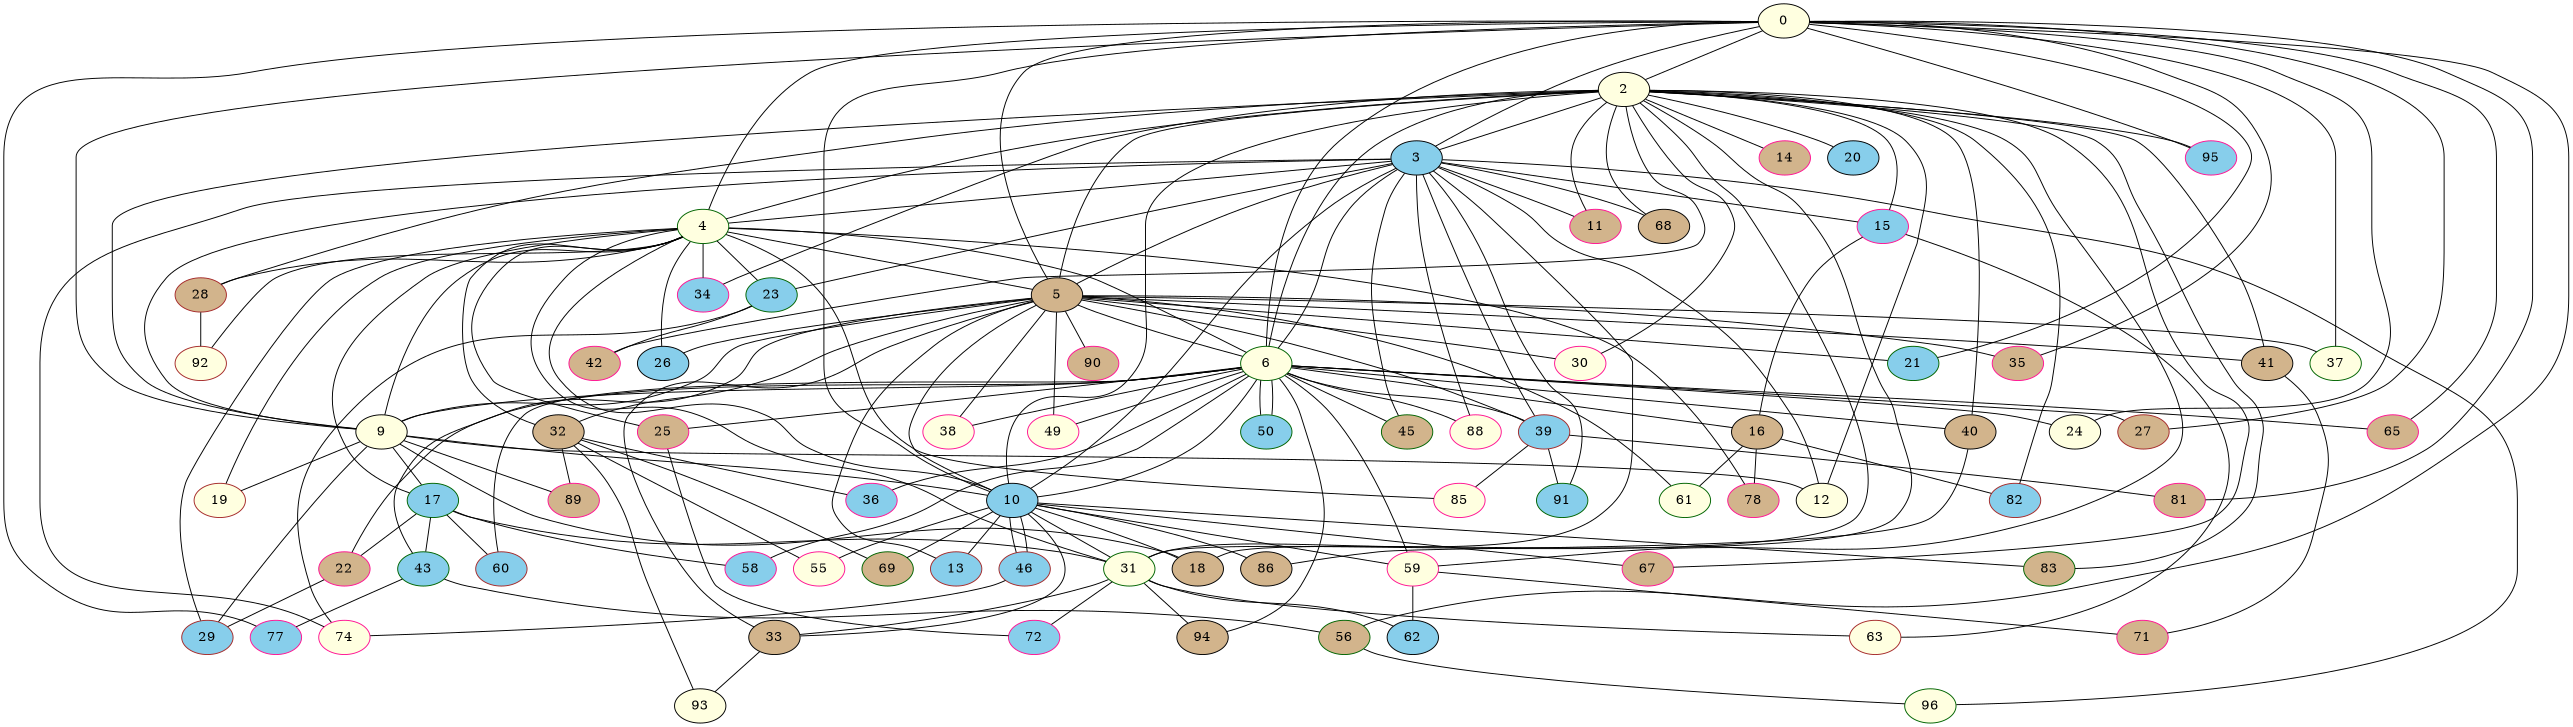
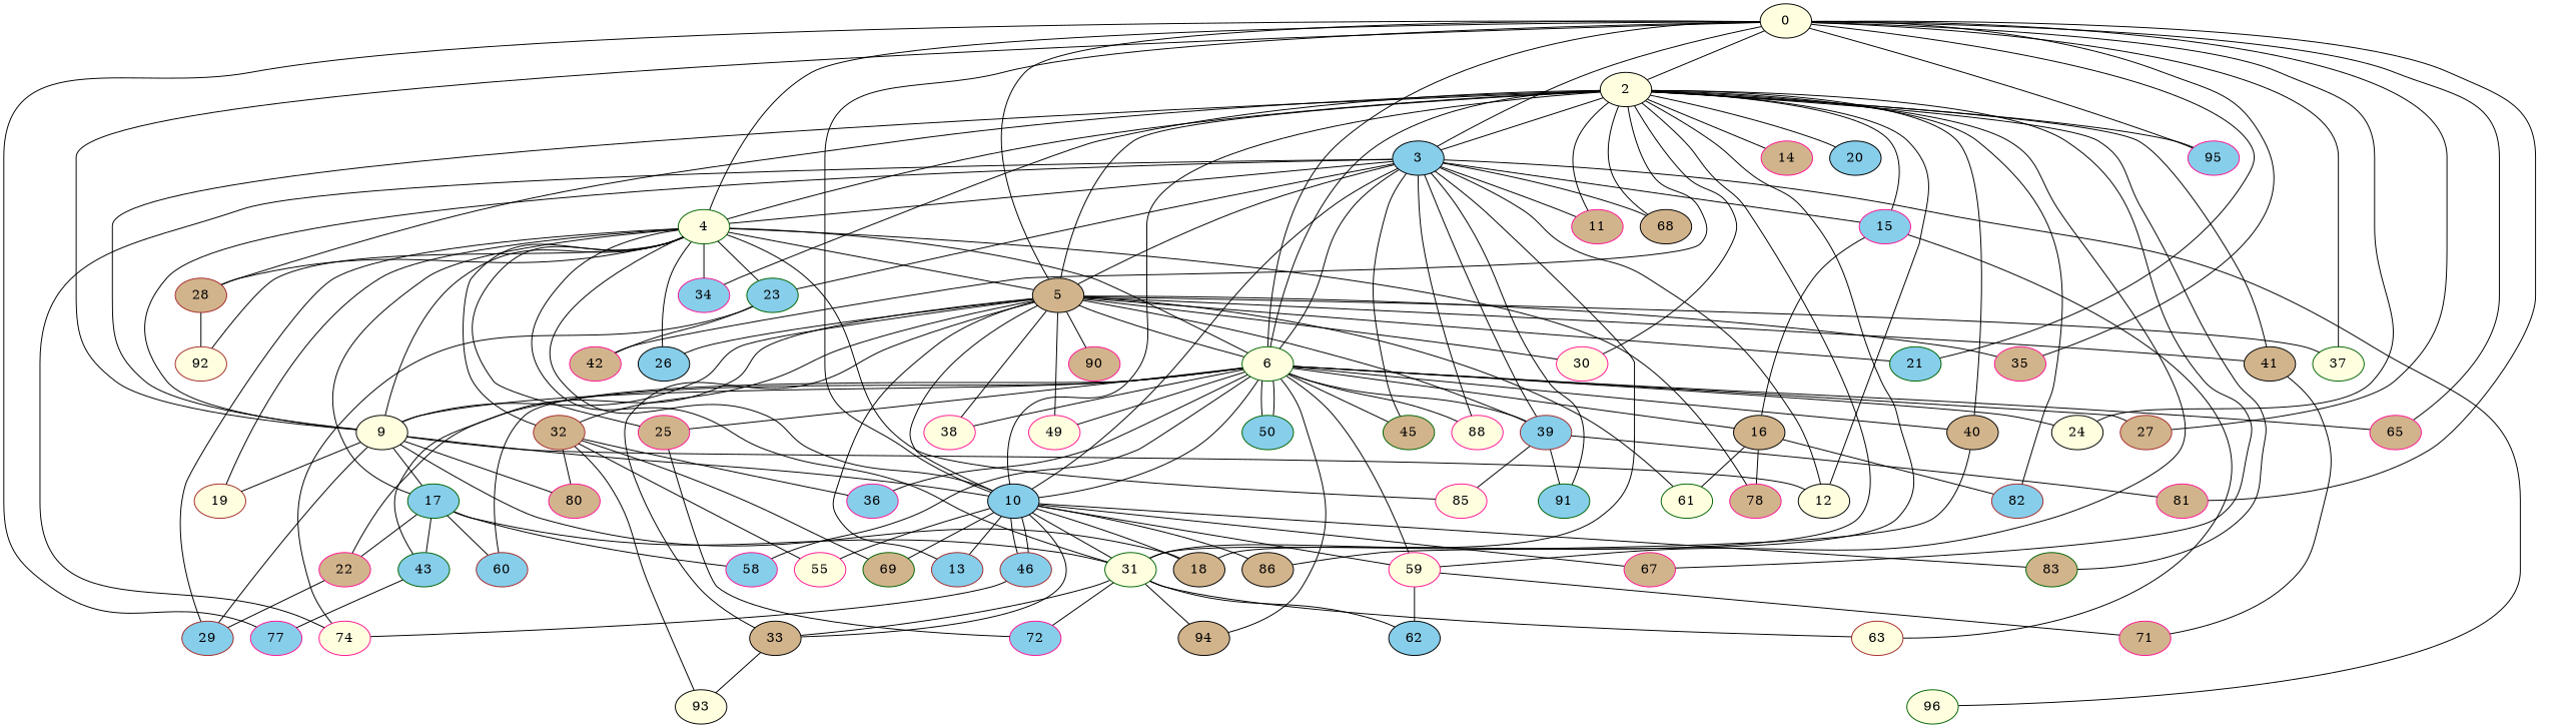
  graph {
    node [color=deeppink fillcolor=tan style=filled]
    n1 [color=black fillcolor=lightyellow label=0 super="+54"]
    2 [color=black fillcolor=lightyellow super="+7"]
    3 [color=black fillcolor=skyblue super="+57"]
    4 [color=darkgreen fillcolor=lightyellow super="+66"]
    5 [color=black super="+8"]
    6 [color=darkgreen fillcolor=lightyellow super="+73"]
    9 [color=black fillcolor=lightyellow super="+52"]
    10 [color=black fillcolor=skyblue super="+47"]
    21 [color=darkgreen fillcolor=skyblue]
    24 [color=black fillcolor=lightyellow]
    27 [color=brown]
    35 [super="+97"]
    37 [color=darkgreen fillcolor=lightyellow]
-   56 [color=darkgreen]
    65
    77 [fillcolor=skyblue]
    81
    95 [fillcolor=skyblue]
    11
    12 [color=black fillcolor=lightyellow super="+79"]
    14
    15 [fillcolor=skyblue]
    18 [color=black]
    20 [color=black fillcolor=skyblue]
    28 [color=brown super="+84"]
    30 [fillcolor=lightyellow]
    31 [color=darkgreen fillcolor=lightyellow super="+53"]
    34 [fillcolor=skyblue]
    40 [color=black]
    41 [color=black super="+89"]
    42
    59 [fillcolor=lightyellow super="+70"]
    67
    68 [color=black]
    82 [color=brown fillcolor=skyblue]
    83 [color=darkgreen]
    23 [color=darkgreen fillcolor=skyblue]
    39 [color=brown fillcolor=skyblue super="+64"]
    45 [color=darkgreen]
    74 [fillcolor=lightyellow super="+87"]
    88 [fillcolor=lightyellow]
    91 [color=darkgreen fillcolor=skyblue]
    96 [color=darkgreen fillcolor=lightyellow]
    17 [color=darkgreen fillcolor=skyblue super="+75"]
    19 [color=brown fillcolor=lightyellow]
    25 [super="+48"]
    26 [color=black fillcolor=skyblue]
    29 [color=brown fillcolor=skyblue]
-   32 [color=black]
+   32 [color=brown]
    78
    85 [fillcolor=lightyellow]
    92 [color=brown fillcolor=lightyellow]
    13 [color=brown fillcolor=skyblue]
    33 [color=black super="+36"]
    38 [fillcolor=lightyellow]
    43 [color=darkgreen fillcolor=skyblue]
    49 [fillcolor=lightyellow]
    61 [color=darkgreen fillcolor=lightyellow]
    90
    16 [color=black]
    22 [super="+44"]
    50 [color=darkgreen fillcolor=skyblue]
    58 [fillcolor=skyblue]
    60 [color=brown fillcolor=skyblue]
    n65 [fillcolor=skyblue label=36]
    94 [color=black]
-   80 [label=89]
+   80
    46 [color=brown fillcolor=skyblue]
    55 [fillcolor=lightyellow]
    69 [color=darkgreen]
    86 [color=black]
    63 [color=brown fillcolor=lightyellow]
    72 [fillcolor=skyblue]
    62 [color=black fillcolor=skyblue]
    71
    93 [color=black fillcolor=lightyellow]
    n1 -- 2 [weight=2]
    n1 -- 3
    n1 -- 4
    n1 -- 5 [weight=2]
    n1 -- 6
    n1 -- 9
    n1 -- 10
    n1 -- 21 [weight=2]
    n1 -- 24
    n1 -- 27
    n1 -- 35
    n1 -- 37
-   n1 -- 56
    n1 -- 65
    n1 -- 77
    n1 -- 81
    n1 -- 95
    2 -- 3 [weight=2]
    2 -- 4 [weight=2]
    2 -- 5 [weight=4]
    2 -- 6 [weight=2]
    2 -- 9 [weight=2]
    2 -- 10 [weight=3]
    2 -- 95
    2 -- 11
    2 -- 12
    2 -- 14 [weight=2]
    2 -- 15
    2 -- 18
    2 -- 20 [weight=2]
    2 -- 28
    2 -- 30
    2 -- 31
    2 -- 34
    2 -- 40
    2 -- 41 [weight=2]
    2 -- 42
    2 -- 59
    2 -- 67
    2 -- 68
    2 -- 82
    2 -- 83
    3 -- 4 [weight=2]
    3 -- 5 [weight=2]
    3 -- 6
    3 -- 9
    3 -- 10
    3 -- 11
    3 -- 12
    3 -- 15
    3 -- 31
    3 -- 68
    3 -- 23
    3 -- 39
    3 -- 45
    3 -- 74
    3 -- 88
    3 -- 91
    3 -- 96
    4 -- 5 [weight=2]
    4 -- 6
    4 -- 9
    4 -- 10
    4 -- 28
    4 -- 31
    4 -- 34
    4 -- 23
    4 -- 17
    4 -- 19
    4 -- 25
    4 -- 26
    4 -- 29
    4 -- 32
    4 -- 78
    4 -- 85
    4 -- 92
    5 -- 6 [weight=3]
    5 -- 9 [weight=2]
    5 -- 10 [weight=2]
    5 -- 21
    5 -- 35 [weight=2]
    5 -- 37
    5 -- 30
    5 -- 41
    5 -- 39
    5 -- 26
    5 -- 32
    5 -- 13
    5 -- 33
    5 -- 38
    5 -- 43
    5 -- 49
    5 -- 61
    5 -- 90 [weight=2]
    6 -- 9
    6 -- 10
    6 -- 24
    6 -- 27
    6 -- 65
    6 -- 40
    6 -- 59
    6 -- 39
    6 -- 45
    6 -- 88
    6 -- 25
    6 -- 38
    6 -- 49
    6 -- 16
    6 -- 22
    6 -- 50
    6 -- 50
    6 -- 58
    6 -- 60
    6 -- n65
    6 -- 94
    9 -- 10
    9 -- 12
    9 -- 18
    9 -- 17
    9 -- 19
    9 -- 29
    9 -- 80
    10 -- 18
    10 -- 31
    10 -- 59
    10 -- 67
    10 -- 83
    10 -- 13
    10 -- 33
    10 -- 46
    10 -- 46
    10 -- 55
    10 -- 69
    10 -- 86
-   56 -- 96
    15 -- 16
    15 -- 63
    28 -- 92
    31 -- 33
    31 -- 94
    31 -- 63
    31 -- 72
    31 -- 62
    40 -- 86
    41 -- 71
    59 -- 62
    59 -- 71
    23 -- 42
    23 -- 74
    39 -- 81
    39 -- 91
    39 -- 85
    17 -- 31
    17 -- 43
    17 -- 22
    17 -- 58
    17 -- 60
    25 -- 72
    32 -- n65
    32 -- 80
    32 -- 55
    32 -- 69
    32 -- 93
    33 -- 93
-   43 -- 56
    43 -- 77
    16 -- 82
    16 -- 78
    16 -- 61
    22 -- 29
    46 -- 74
  }
